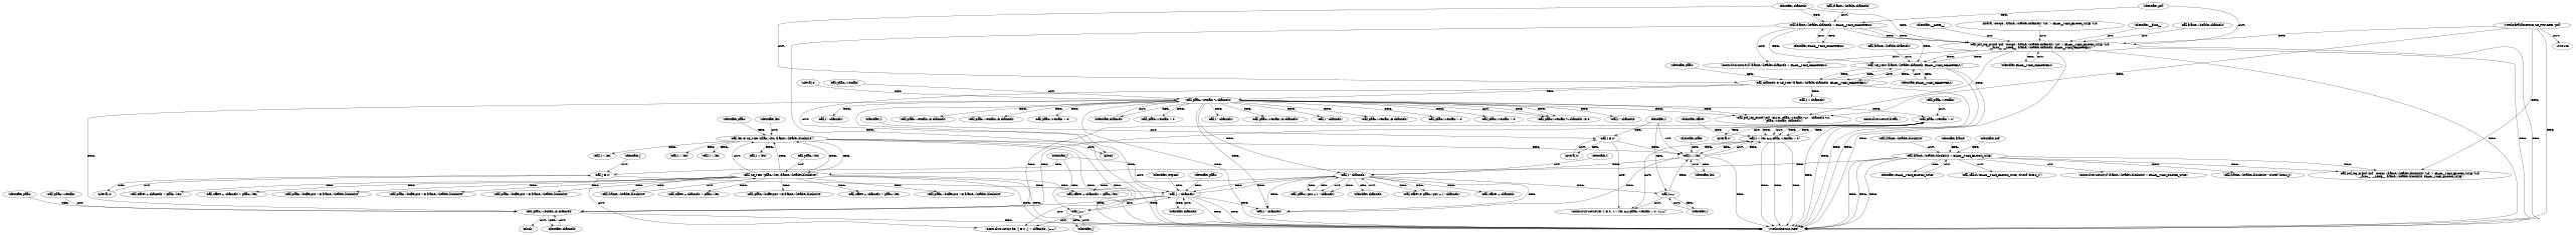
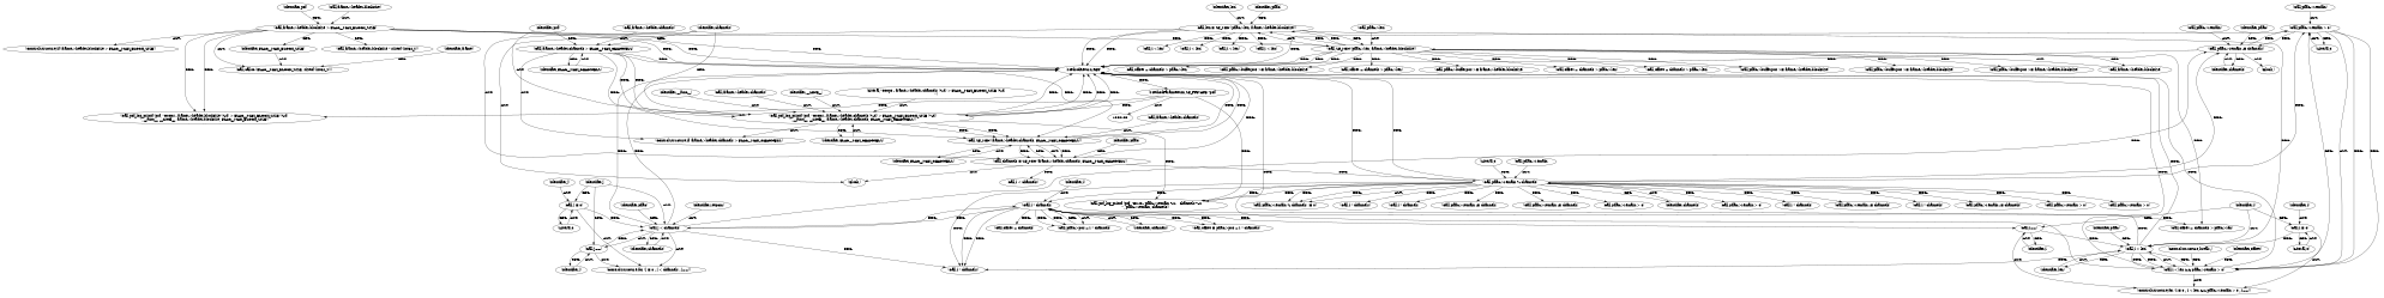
  digraph {
    n1 [label="(Call,pflac->remain > 0)"]
    n2 [label="(Call,pflac->remain -= channels)"]
    n3 [label="(Call,i < len && pflac->remain > 0)"]
    n4 [label="(MethodReturn,RET)"]
    n5 [label="(Literal,0)"]
    n6 [label="(Identifier,channels)"]
    n7 [label="(Block,)"]
    n8 [label="(Call,i < len)"]
    n9 [label="(ControlStructure,for (i = 0 ; i < len && pflac->remain > 0 ; i++))"]
    n10 [label="(Call,pflac->remain % channels)"]
    n11 [label="(Call,i * channels)"]
    n12 [label="(Call,i * channels)"]
    n13 [label="(Call,pflac->remain -= channels)"]
    n14 [label="(Call,pflac->remain -= channels)"]
    n15 [label="(Call,pflac->remain > 0)"]
    n16 [label="(Identifier,channels)"]
    n17 [label="(Call,psf_log_printf (psf, \"Error: pflac->remain %u    channels %u\n\", pflac->remain, channels))"]
    n18 [label="(Call,pflac->remain > 0)"]
    n19 [label="(Call,i * channels)"]
    n20 [label="(Call,i * channels)"]
    n21 [label="(Call,pflac->remain -= channels)"]
    n22 [label="(Call,i * channels)"]
    n23 [label="(Call,pflac->remain -= channels)"]
    n24 [label="(Call,pflac->remain > 0)"]
    n25 [label="(Call,pflac->remain > 0)"]
    n26 [label="(Call,pflac->remain % channels != 0)"]
    n27 [label="(Call,i * channels)"]
    n28 [label="(Call,j < channels)"]
    n29 [label="(Call,i++)"]
    n30 [label="(Call,offset + channels > pflac->len)"]
    n31 [label="(Call,pflac->pos + i * channels)"]
    n32 [label="(Identifier,channels)"]
    n33 [label="(Call,offset = pflac->pos + i * channels)"]
    n34 [label="(Call,offset + channels)"]
    n35 [label="(Call,channels = SF_MIN (frame->header.channels, FLAC__MAX_CHANNELS))"]
    n36 [label="(Call,SF_MIN (frame->header.channels, FLAC__MAX_CHANNELS))"]
    n37 [label="(Block,)"]
    n38 [label="(Call,i < channels)"]
    n39 [label="(Identifier,FLAC__MAX_CHANNELS)"]
    n40 [label="(Call,frame->header.channels > FLAC__MAX_CHANNELS)"]
    n41 [label="(Call,psf_log_printf (psf, \"Ooops : frame->header.channels (%d) > FLAC__MAX_BLOCK_SIZE (%d)\n\", __func__, __LINE__, frame->header.channels, FLAC__MAX_CHANNELS))"]
    n42 [label="(Identifier,FLAC__MAX_CHANNELS)"]
    n43 [label="(ControlStructure,if (frame->header.channels > FLAC__MAX_CHANNELS))"]
    n44 [label="(Identifier,FLAC__MAX_CHANNELS)"]
    n45 [label="(MethodParameterIn,SF_PRIVATE *psf)"]
    n46 [label="(Call,psf_log_printf (psf, \"Ooops : frame->header.blocksize (%d) > FLAC__MAX_BLOCK_SIZE (%d)\n\", __func__, __LINE__, frame->header.blocksize, FLAC__MAX_BLOCK_SIZE))"]
    1000103
    n48 [label="(Call,j++)"]
    n49 [label="(Identifier,channels)"]
    n50 [label="(ControlStructure,for (j = 0 ; j < channels ; j++))"]
    n51 [label="(Identifier,j)"]
    n52 [label="(Call,j = 0)"]
    n53 [label="(Literal,0)"]
    n54 [label="(Identifier,i)"]
    n55 [label="(Identifier,len)"]
    n56 [label="(Call,i = 0)"]
    n57 [label="(Literal,0)"]
    n58 [label="(Call,len = SF_MIN (pflac->len, frame->header.blocksize))"]
    n59 [label="(Call,SF_MIN (pflac->len, frame->header.blocksize))"]
    n60 [label="(Call,i < len)"]
    n61 [label="(Call,i < len)"]
    n62 [label="(Call,i < len)"]
    n63 [label="(Call,i < len)"]
    n64 [label="(Call,offset + channels > pflac->len)"]
    n65 [label="(Call,pflac->bufferpos >= frame->header.blocksize)"]
    n66 [label="(Call,offset + channels > pflac->len)"]
    n67 [label="(Call,pflac->bufferpos >= frame->header.blocksize)"]
    n68 [label="(Call,offset + channels > pflac->len)"]
    n69 [label="(Call,offset + channels > pflac->len)"]
    n70 [label="(Call,pflac->bufferpos >= frame->header.blocksize)"]
    n71 [label="(Call,pflac->bufferpos >= frame->header.blocksize)"]
    n72 [label="(Call,pflac->bufferpos >= frame->header.blocksize)"]
    n73 [label="(Call,frame->header.blocksize)"]
    n74 [label="(Call,frame->header.blocksize > FLAC__MAX_BLOCK_SIZE)"]
    n75 [label="(Identifier,FLAC__MAX_BLOCK_SIZE)"]
    n76 [label="(Call,calloc (FLAC__MAX_BLOCK_SIZE, sizeof (int32_t)))"]
    n77 [label="(ControlStructure,if (frame->header.blocksize > FLAC__MAX_BLOCK_SIZE))"]
    n78 [label="(Call,frame->header.blocksize * sizeof (int32_t))"]
    n79 [label="(Call,frame->header.channels)"]
    n80 [label="(Identifier,__LINE__)"]
    n81 [label="(Call,pflac->remain)"]
    n82 [label="(Identifier,psf)"]
    n83 [label="(Identifier,j)"]
    n84 [label="(Call,frame->header.channels)"]
    n85 [label="(Literal,\"Ooops : frame->header.channels (%d) > FLAC__MAX_BLOCK_SIZE (%d)\n\")"]
    n86 [label="(Call,pflac->remain)"]
    n87 [label="(Identifier,channels)"]
    n88 [label="(Identifier,len)"]
    n89 [label="(Identifier,pflac)"]
    n90 [label="(Identifier,pflac)"]
    n91 [label="(Identifier,pflac)"]
    n92 [label="(Identifier,j)"]
    n93 [label="(Call,frame->header.blocksize)"]
    n94 [label="(ControlStructure,break ;)"]
    n95 [label="(Identifier,psf)"]
    n96 [label="(Literal,0)"]
    n97 [label="(Identifier,retpcm)"]
    n98 [label="(Call,pflac->len)"]
    n99 [label="(Identifier,i)"]
    n100 [label="(Identifier,pflac)"]
    n101 [label="(Identifier,__func__)"]
    n102 [label="(Identifier,offset)"]
    n103 [label="(Identifier,pflac)"]
    n104 [label="(Identifier,i)"]
    n105 [label="(Call,frame->header.channels)"]
    n106 [label="(Identifier,frame)"]
    n107 [label="(Identifier,i)"]
    n108 [label="(Call,pflac->remain)"]
    n1 -> n2 [label="DDG: "]
    n1 -> n3 [label="AST: "]
    n1 -> n3 [label="DDG: "]
    n1 -> n3 [label="DDG: "]
    n1 -> n4 [label="DDG: "]
    n1 -> n5 [label="CFG: "]
    n2 -> n1 [label="DDG: "]
    n2 -> n4 [label="DDG: "]
    n2 -> n6 [label="CFG: "]
    n2 -> n7 [label="AST: "]
    n3 -> n1 [label="CFG: "]
    n3 -> n4 [label="DDG: "]
    n3 -> n4 [label="DDG: "]
    n3 -> n4 [label="DDG: "]
    n3 -> n8 [label="CFG: "]
    n3 -> n9 [label="AST: "]
    n5 -> n1 [label="AST: "]
    n6 -> n2 [label="AST: "]
    n8 -> n3 [label="AST: "]
    n8 -> n3 [label="DDG: "]
    n8 -> n3 [label="DDG: "]
    n8 -> n4 [label="DDG: "]
    n8 -> n11 [label="DDG: "]
    n8 -> n20 [label="DDG: "]
    n8 -> n55 [label="CFG: "]
    n10 -> n1 [label="DDG: "]
    n10 -> n2 [label="DDG: "]
    n10 -> n4 [label="DDG: "]
    n10 -> n4 [label="DDG: "]
    n10 -> n11 [label="DDG: "]
    n10 -> n12 [label="DDG: "]
    n10 -> n13 [label="DDG: "]
    n10 -> n14 [label="DDG: "]
    n10 -> n15 [label="DDG: "]
    n10 -> n16 [label="CFG: "]
    n10 -> n17 [label="DDG: "]
    n10 -> n17 [label="DDG: "]
    n10 -> n18 [label="DDG: "]
    n10 -> n19 [label="DDG: "]
    n10 -> n20 [label="DDG: "]
    n10 -> n21 [label="DDG: "]
    n10 -> n22 [label="DDG: "]
    n10 -> n23 [label="DDG: "]
    n10 -> n24 [label="DDG: "]
    n10 -> n25 [label="DDG: "]
    n10 -> n26 [label="AST: "]
    n10 -> n26 [label="DDG: "]
    n10 -> n26 [label="DDG: "]
    n10 -> n27 [label="DDG: "]
    n11 -> n20 [label="DDG: "]
    n11 -> n20 [label="DDG: "]
    n11 -> n28 [label="DDG: "]
    n11 -> n29 [label="DDG: "]
    n11 -> n30 [label="DDG: "]
    n11 -> n31 [label="AST: "]
    n11 -> n31 [label="DDG: "]
    n11 -> n31 [label="DDG: "]
    n11 -> n32 [label="CFG: "]
    n11 -> n33 [label="DDG: "]
    n11 -> n33 [label="DDG: "]
    n11 -> n34 [label="DDG: "]
    n16 -> n10 [label="AST: "]
    n28 -> n2 [label="DDG: "]
    n28 -> n4 [label="DDG: "]
    n28 -> n4 [label="DDG: "]
    n28 -> n11 [label="DDG: "]
    n28 -> n20 [label="DDG: "]
    n28 -> n48 [label="AST: "]
    n28 -> n49 [label="CFG: "]
    n28 -> n50 [label="AST: "]
    n29 -> n8 [label="DDG: "]
    n29 -> n9 [label="AST: "]
    n29 -> n54 [label="CFG: "]
    n31 -> n11 [label="CFG: "]
    n32 -> n11 [label="AST: "]
    n35 -> n4 [label="DDG: "]
    n35 -> n10 [label="DDG: "]
    n35 -> n36 [label="CFG: "]
    n35 -> n37 [label="AST: "]
    n35 -> n38 [label="DDG: "]
    n36 -> n4 [label="DDG: "]
    n36 -> n4 [label="DDG: "]
    n36 -> n35 [label="AST: "]
    n36 -> n35 [label="DDG: "]
    n36 -> n35 [label="DDG: "]
    n36 -> n39 [label="CFG: "]
    n39 -> n36 [label="AST: "]
    n40 -> n4 [label="DDG: "]
    n40 -> n36 [label="DDG: "]
    n40 -> n36 [label="DDG: "]
    n40 -> n41 [label="DDG: "]
    n40 -> n41 [label="DDG: "]
    n40 -> n42 [label="CFG: "]
    n40 -> n43 [label="AST: "]
    n41 -> n4 [label="DDG: "]
    n41 -> n4 [label="DDG: "]
    n41 -> n4 [label="DDG: "]
    n41 -> n4 [label="DDG: "]
    n41 -> n17 [label="DDG: "]
    n41 -> n36 [label="DDG: "]
    n41 -> n36 [label="DDG: "]
    n41 -> n43 [label="AST: "]
    n41 -> n44 [label="CFG: "]
    n42 -> n40 [label="AST: "]
    n44 -> n41 [label="AST: "]
-   n45 -> n4 [label="DDG: "]
+   n4 -> n45 [label="DDG: "]
    n45 -> n17 [label="DDG: "]
    n45 -> n41 [label="DDG: "]
    n45 -> n46 [label="DDG: "]
    n45 -> 1000103 [label="AST: "]
    n48 -> n28 [label="DDG: "]
    n48 -> n50 [label="AST: "]
    n48 -> n51 [label="CFG: "]
    n49 -> n28 [label="AST: "]
    n51 -> n48 [label="AST: "]
    n52 -> n28 [label="DDG: "]
    n52 -> n50 [label="AST: "]
    n52 -> n53 [label="CFG: "]
    n53 -> n52 [label="AST: "]
    n54 -> n29 [label="AST: "]
    n55 -> n8 [label="AST: "]
    n56 -> n8 [label="DDG: "]
    n56 -> n9 [label="AST: "]
    n56 -> n57 [label="CFG: "]
    n57 -> n56 [label="AST: "]
    n58 -> n4 [label="DDG: "]
    n58 -> n4 [label="DDG: "]
    n58 -> n8 [label="DDG: "]
    n58 -> n37 [label="AST: "]
    n58 -> n59 [label="CFG: "]
    n58 -> n60 [label="DDG: "]
    n58 -> n61 [label="DDG: "]
    n58 -> n62 [label="DDG: "]
    n58 -> n63 [label="DDG: "]
    n59 -> n4 [label="DDG: "]
    n59 -> n4 [label="DDG: "]
    n59 -> n30 [label="DDG: "]
    n59 -> n58 [label="AST: "]
    n59 -> n58 [label="DDG: "]
    n59 -> n58 [label="DDG: "]
    n59 -> n64 [label="DDG: "]
    n59 -> n65 [label="DDG: "]
    n59 -> n66 [label="DDG: "]
    n59 -> n67 [label="DDG: "]
    n59 -> n68 [label="DDG: "]
    n59 -> n69 [label="DDG: "]
    n59 -> n70 [label="DDG: "]
    n59 -> n71 [label="DDG: "]
    n59 -> n72 [label="DDG: "]
    n59 -> n73 [label="CFG: "]
    n73 -> n59 [label="AST: "]
    n74 -> n4 [label="DDG: "]
    n74 -> n4 [label="DDG: "]
    n74 -> n4 [label="DDG: "]
    n74 -> n46 [label="DDG: "]
    n74 -> n46 [label="DDG: "]
    n74 -> n59 [label="DDG: "]
    n74 -> n75 [label="CFG: "]
    n74 -> n76 [label="AST: "]
    n74 -> n77 [label="AST: "]
-   n74 -> n78 [label="DDG: "]
-   n75 -> n74 [label="AST: "]
+   n74 -> n78 [label="CFG: "]
+   n75 -> n76 [label="AST: "]
    n79 -> n36 [label="AST: "]
    n80 -> n41 [label="AST: "]
    n81 -> n1 [label="AST: "]
    n82 -> n74 [label="CFG: "]
    n83 -> n52 [label="AST: "]
    n84 -> n40 [label="AST: "]
    n85 -> n41 [label="AST: "]
    n86 -> n2 [label="AST: "]
    n87 -> n35 [label="AST: "]
    n87 -> n40 [label="CFG: "]
    n87 -> n41 [label="CFG: "]
    n88 -> n58 [label="AST: "]
    n89 -> n35 [label="CFG: "]
    n90 -> n58 [label="CFG: "]
    n91 -> n8 [label="CFG: "]
    n92 -> n28 [label="AST: "]
    n92 -> n48 [label="CFG: "]
    n92 -> n52 [label="CFG: "]
    n93 -> n74 [label="AST: "]
-   n94 -> n3 [label="DDG: "]
+   n94 -> n3 [label="CFG: "]
    n95 -> n40 [label="CFG: "]
    n95 -> n41 [label="AST: "]
    n96 -> n10 [label="CFG: "]
-   n97 -> n28 [label="CFG: "]
+   n97 -> n28 [label="AST: "]
    n98 -> n59 [label="AST: "]
    n99 -> n56 [label="AST: "]
    n100 -> n2 [label="CFG: "]
    n101 -> n41 [label="AST: "]
    n102 -> n3 [label="CFG: "]
    n103 -> n28 [label="CFG: "]
    n104 -> n8 [label="AST: "]
    n104 -> n29 [label="CFG: "]
    n104 -> n56 [label="CFG: "]
    n105 -> n41 [label="AST: "]
-   n106 -> n74 [label="CFG: "]
+   n106 -> n76 [label="CFG: "]
    n107 -> n11 [label="AST: "]
    n108 -> n10 [label="AST: "]
  }
